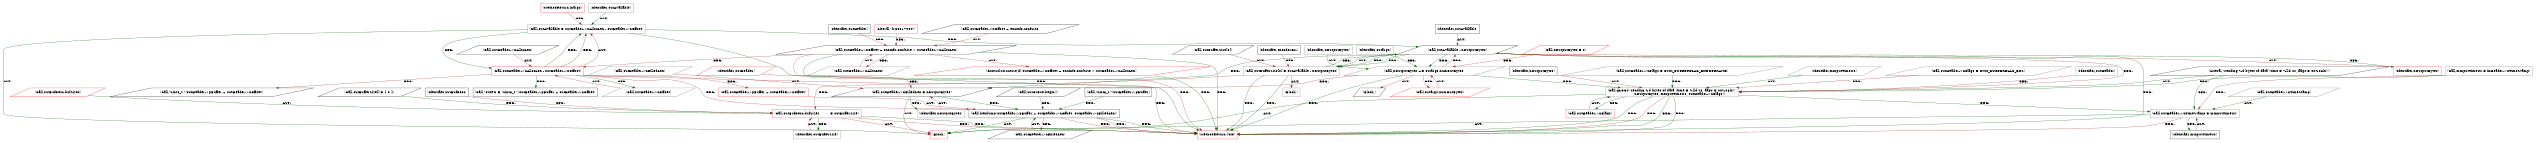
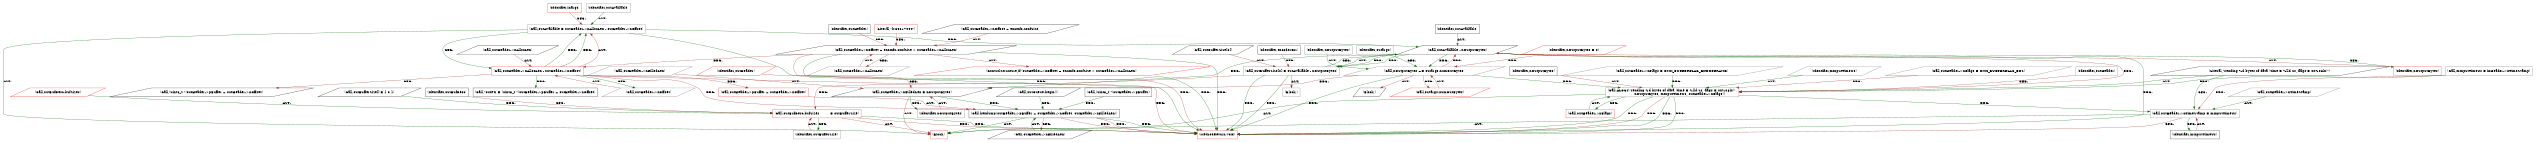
  digraph {
    node [color=black shape=box]
    edge [color=darkgreen]
    n1 [color=gray40 label="(Call,outAvailable = outHeader->nAllocLen - outHeader->nOffset)"]
    n2 [color=red label="(Call,outHeader->nAllocLen - outHeader->nOffset)"]
    n3 [label="(Call,outAvailable - nOutputBytes)" shape=parallelogram]
    n4 [color=red label="(MethodReturn,void)"]
    n5 [color=red label="(Block,)"]
    n6 [label="(Call,hexdump(outHeader->pBuffer + outHeader->nOffset, outHeader->nFilledLen))"]
    n7 [color=red label="(Call,outHeader->pBuffer + outHeader->nOffset)"]
    n8 [color=gray40 label="(Call,outHeader->nOffset)" shape=parallelogram]
    n9 [label="(Call,(uint8_t *)outHeader->pBuffer + outHeader->nOffset)" shape=parallelogram]
    n10 [label="(Call,*outPtr = (uint8_t *)outHeader->pBuffer + outHeader->nOffset)"]
    n11 [color=gray40 label="(Call,outBufferSize[0] = outAvailable - nOutputBytes)"]
    n12 [color=gray40 label="(Call,nOutputBytes += outargs.numOutBytes)" shape=parallelogram]
    n13 [label="(Call,outHeader->nFilledLen = nOutputBytes)" shape=parallelogram]
    n14 [color=gray40 label="(Call,ALOGI(\"sending %d bytes of data (time = %lld us, flags = 0x%08lx)\",\n              nOutputBytes, mInputTimeUs, outHeader->nFlags))"]
    n15 [color=red label="(Identifier,nOutputBytes)"]
    n16 [label="(Call,outHeader->nFilledLen)" shape=parallelogram]
    n17 [label="(Call,outHeader->nOffset + encInfo.confSize > outHeader->nAllocLen)" shape=parallelogram]
    n18 [color=red label="(ControlStructure,if (outHeader->nOffset + encInfo.confSize > outHeader->nAllocLen))" shape=parallelogram]
    n19 [color=gray40 label="(Call,outHeader->nAllocLen)" shape=parallelogram]
    n20 [color=red label="(Call,outBufDesc.bufSizes          = outBufferSize)"]
    n21 [color=gray40 label="(Block,)"]
    n22 [label="(Block,)" shape=parallelogram]
    n23 [color=red label="(Call,outargs.numOutBytes)" shape=parallelogram]
    n24 [color=gray40 label="(Identifier,nOutputBytes)"]
    n25 [color=gray40 label="(Call,outHeader->nTimeStamp = mInputTimeUs)"]
    n26 [color=red label="(Call,outHeader->nFlags)"]
    n27 [color=gray40 label="(Identifier,outBufferSize)"]
    n28 [label="(Identifier,mInputTimeUs)"]
    n29 [label="(Call,outBufferSize[0])" shape=parallelogram]
    n30 [color=gray40 label="(Call,outHeader->nFilledLen)" shape=parallelogram]
    n31 [label="(Identifier,outHeader)"]
    n32 [label="(Call,outQueue.begin())" shape=parallelogram]
    n33 [color=gray40 label="(Identifier,nOutputBytes)"]
    n34 [color=gray40 label="(Identifier,mInputTimeUs)" shape=parallelogram]
    n35 [label="(Call,outHeader->nAllocLen)" shape=parallelogram]
    n36 [label="(Literal,\"sending %d bytes of data (time = %lld us, flags = 0x%08lx)\")" shape=parallelogram]
-   n37 [color=red label="(MethodReturn,inargs)"]
+   n37 [color=red label="(Identifier,inargs)"]
    n38 [label="(Identifier,outAvailable)"]
    n39 [color=gray40 label="(Call,mInputTimeUs = inHeader->nTimeStamp)"]
    n40 [color=gray40 label="(Call,outHeader->nFlags = OMX_BUFFERFLAG_EOS)" shape=parallelogram]
    n41 [label="(Identifier,encoderErr)"]
    n42 [color=red label="(Call,outBufDesc.bufSizes)" shape=parallelogram]
    n43 [color=red label="(Literal,\"b/34617444\")"]
    n44 [label="(Call,outBufferSize[] = { 0 })" shape=parallelogram]
    n45 [label="(Call,outHeader->nOffset + encInfo.confSize)" shape=parallelogram]
    n46 [color=gray40 label="(Identifier,outargs)"]
    n47 [label="(Identifier,outBufDesc)"]
    n48 [label="(Call,(uint8_t *)outHeader->pBuffer)"]
    n49 [color=gray40 label="(Identifier,outHeader)"]
    n50 [color=gray40 label="(Identifier,outAvailable)"]
    n51 [label="(Identifier,nOutputBytes)"]
-   n52 [color=red label="(Call,nOutputBytes = 0)" shape=parallelogram]
+   n52 [color=red label="(Identifier,nOutputBytes = 0)" shape=parallelogram]
    n53 [color=gray40 label="(Call,outHeader->nFlags = OMX_BUFFERFLAG_ENDOFFRAME)" shape=parallelogram]
    n54 [color=gray40 label="(Call,outHeader->nTimeStamp)" shape=parallelogram]
    n55 [color=red label="(Identifier,outHeader)" shape=parallelogram]
    n1 -> n2 [label="CFG: "]
    n1 -> n3 [label="DDG: "]
    n1 -> n4 [label="DDG: "]
    n1 -> n5 [label="AST: "]
    n2 -> n1 [color=brown label="AST: "]
    n2 -> n1 [label="DDG: "]
    n2 -> n1 [label="DDG: "]
    n2 -> n4 [color=brown label="DDG: "]
    n2 -> n6 [color=brown label="DDG: "]
    n2 -> n7 [color=brown label="DDG: "]
    n2 -> n8 [label="CFG: "]
-   n2 -> n9 [color=brown label="DDG: "]
+   n2 -> n9 [color=brown label="CFG: "]
    n2 -> n10 [label="DDG: "]
    n3 -> n4 [label="DDG: "]
    n3 -> n11 [label="AST: "]
    n3 -> n11 [label="DDG: "]
    n3 -> n11 [label="DDG: "]
    n3 -> n12 [label="DDG: "]
    n3 -> n13 [label="DDG: "]
    n3 -> n14 [color=brown label="DDG: "]
    n3 -> n15 [label="CFG: "]
    n6 -> n4 [label="DDG: "]
    n6 -> n4 [color=brown label="DDG: "]
    n6 -> n4 [color=brown label="DDG: "]
    n6 -> n5 [label="AST: "]
    n6 -> n16 [color=brown label="CFG: "]
    n7 -> n6 [color=brown label="AST: "]
    n8 -> n2 [color=brown label="AST: "]
    n11 -> n3 [label="CFG: "]
    n11 -> n4 [label="DDG: "]
    n11 -> n4 [label="DDG: "]
    n11 -> n20 [color=brown label="DDG: "]
    n11 -> n21 [label="AST: "]
    n12 -> n3 [color=brown label="DDG: "]
    n12 -> n4 [label="DDG: "]
    n12 -> n13 [color=brown label="DDG: "]
    n12 -> n14 [label="DDG: "]
    n12 -> n22 [color=brown label="AST: "]
    n12 -> n23 [color=brown label="CFG: "]
    n13 -> n5 [color=brown label="AST: "]
    n13 -> n6 [label="DDG: "]
    n13 -> n24 [label="CFG: "]
    n14 -> n4 [label="DDG: "]
    n14 -> n4 [label="DDG: "]
    n14 -> n4 [color=brown label="DDG: "]
    n14 -> n4 [label="DDG: "]
    n14 -> n5 [label="AST: "]
    n14 -> n25 [label="DDG: "]
    n14 -> n26 [label="CFG: "]
    n15 -> n3 [color=brown label="AST: "]
    n16 -> n6 [label="AST: "]
    n17 -> n2 [color=brown label="DDG: "]
    n17 -> n4 [label="DDG: "]
    n17 -> n4 [color=brown label="DDG: "]
    n17 -> n4 [label="DDG: "]
    n17 -> n18 [color=brown label="AST: "]
    n17 -> n19 [color=brown label="CFG: "]
    n19 -> n17 [color=brown label="AST: "]
    n20 -> n4 [color=brown label="DDG: "]
    n20 -> n4 [label="DDG: "]
    n20 -> n5 [color=brown label="AST: "]
    n20 -> n27 [label="CFG: "]
    n23 -> n12 [color=brown label="AST: "]
    n24 -> n13 [color=brown label="AST: "]
-   n25 -> n4 [color=brown label="DDG: "]
+   n25 -> n4 [color=brown label="CFG: "]
    n25 -> n5 [label="AST: "]
    n25 -> n28 [label="CFG: "]
    n26 -> n14 [label="AST: "]
    n27 -> n20 [color=brown label="AST: "]
    n28 -> n25 [color=brown label="AST: "]
    n29 -> n11 [color=brown label="AST: "]
    n30 -> n13 [color=brown label="AST: "]
    n31 -> n17 [color=brown label="CFG: "]
    n32 -> n6 [label="CFG: "]
    n33 -> n12 [label="AST: "]
    n34 -> n14 [label="AST: "]
    n35 -> n2 [color=brown label="AST: "]
    n36 -> n14 [label="AST: "]
    n36 -> n25 [label="CFG: "]
    n37 -> n1 [color=brown label="CFG: "]
    n38 -> n3 [color=brown label="AST: "]
    n39 -> n14 [label="DDG: "]
    n39 -> n25 [color=brown label="DDG: "]
    n40 -> n14 [color=brown label="DDG: "]
    n41 -> n11 [color=brown label="CFG: "]
    n42 -> n20 [label="AST: "]
    n43 -> n17 [color=brown label="CFG: "]
    n44 -> n20 [label="DDG: "]
    n45 -> n17 [color=brown label="AST: "]
    n46 -> n12 [label="CFG: "]
    n47 -> n20 [color=brown label="CFG: "]
    n48 -> n6 [label="DDG: "]
    n49 -> n14 [color=brown label="CFG: "]
    n50 -> n1 [label="AST: "]
    n51 -> n14 [color=brown label="AST: "]
    n52 -> n12 [color=brown label="DDG: "]
    n53 -> n14 [label="DDG: "]
    n54 -> n25 [label="AST: "]
    n55 -> n13 [color=brown label="CFG: "]
  }
